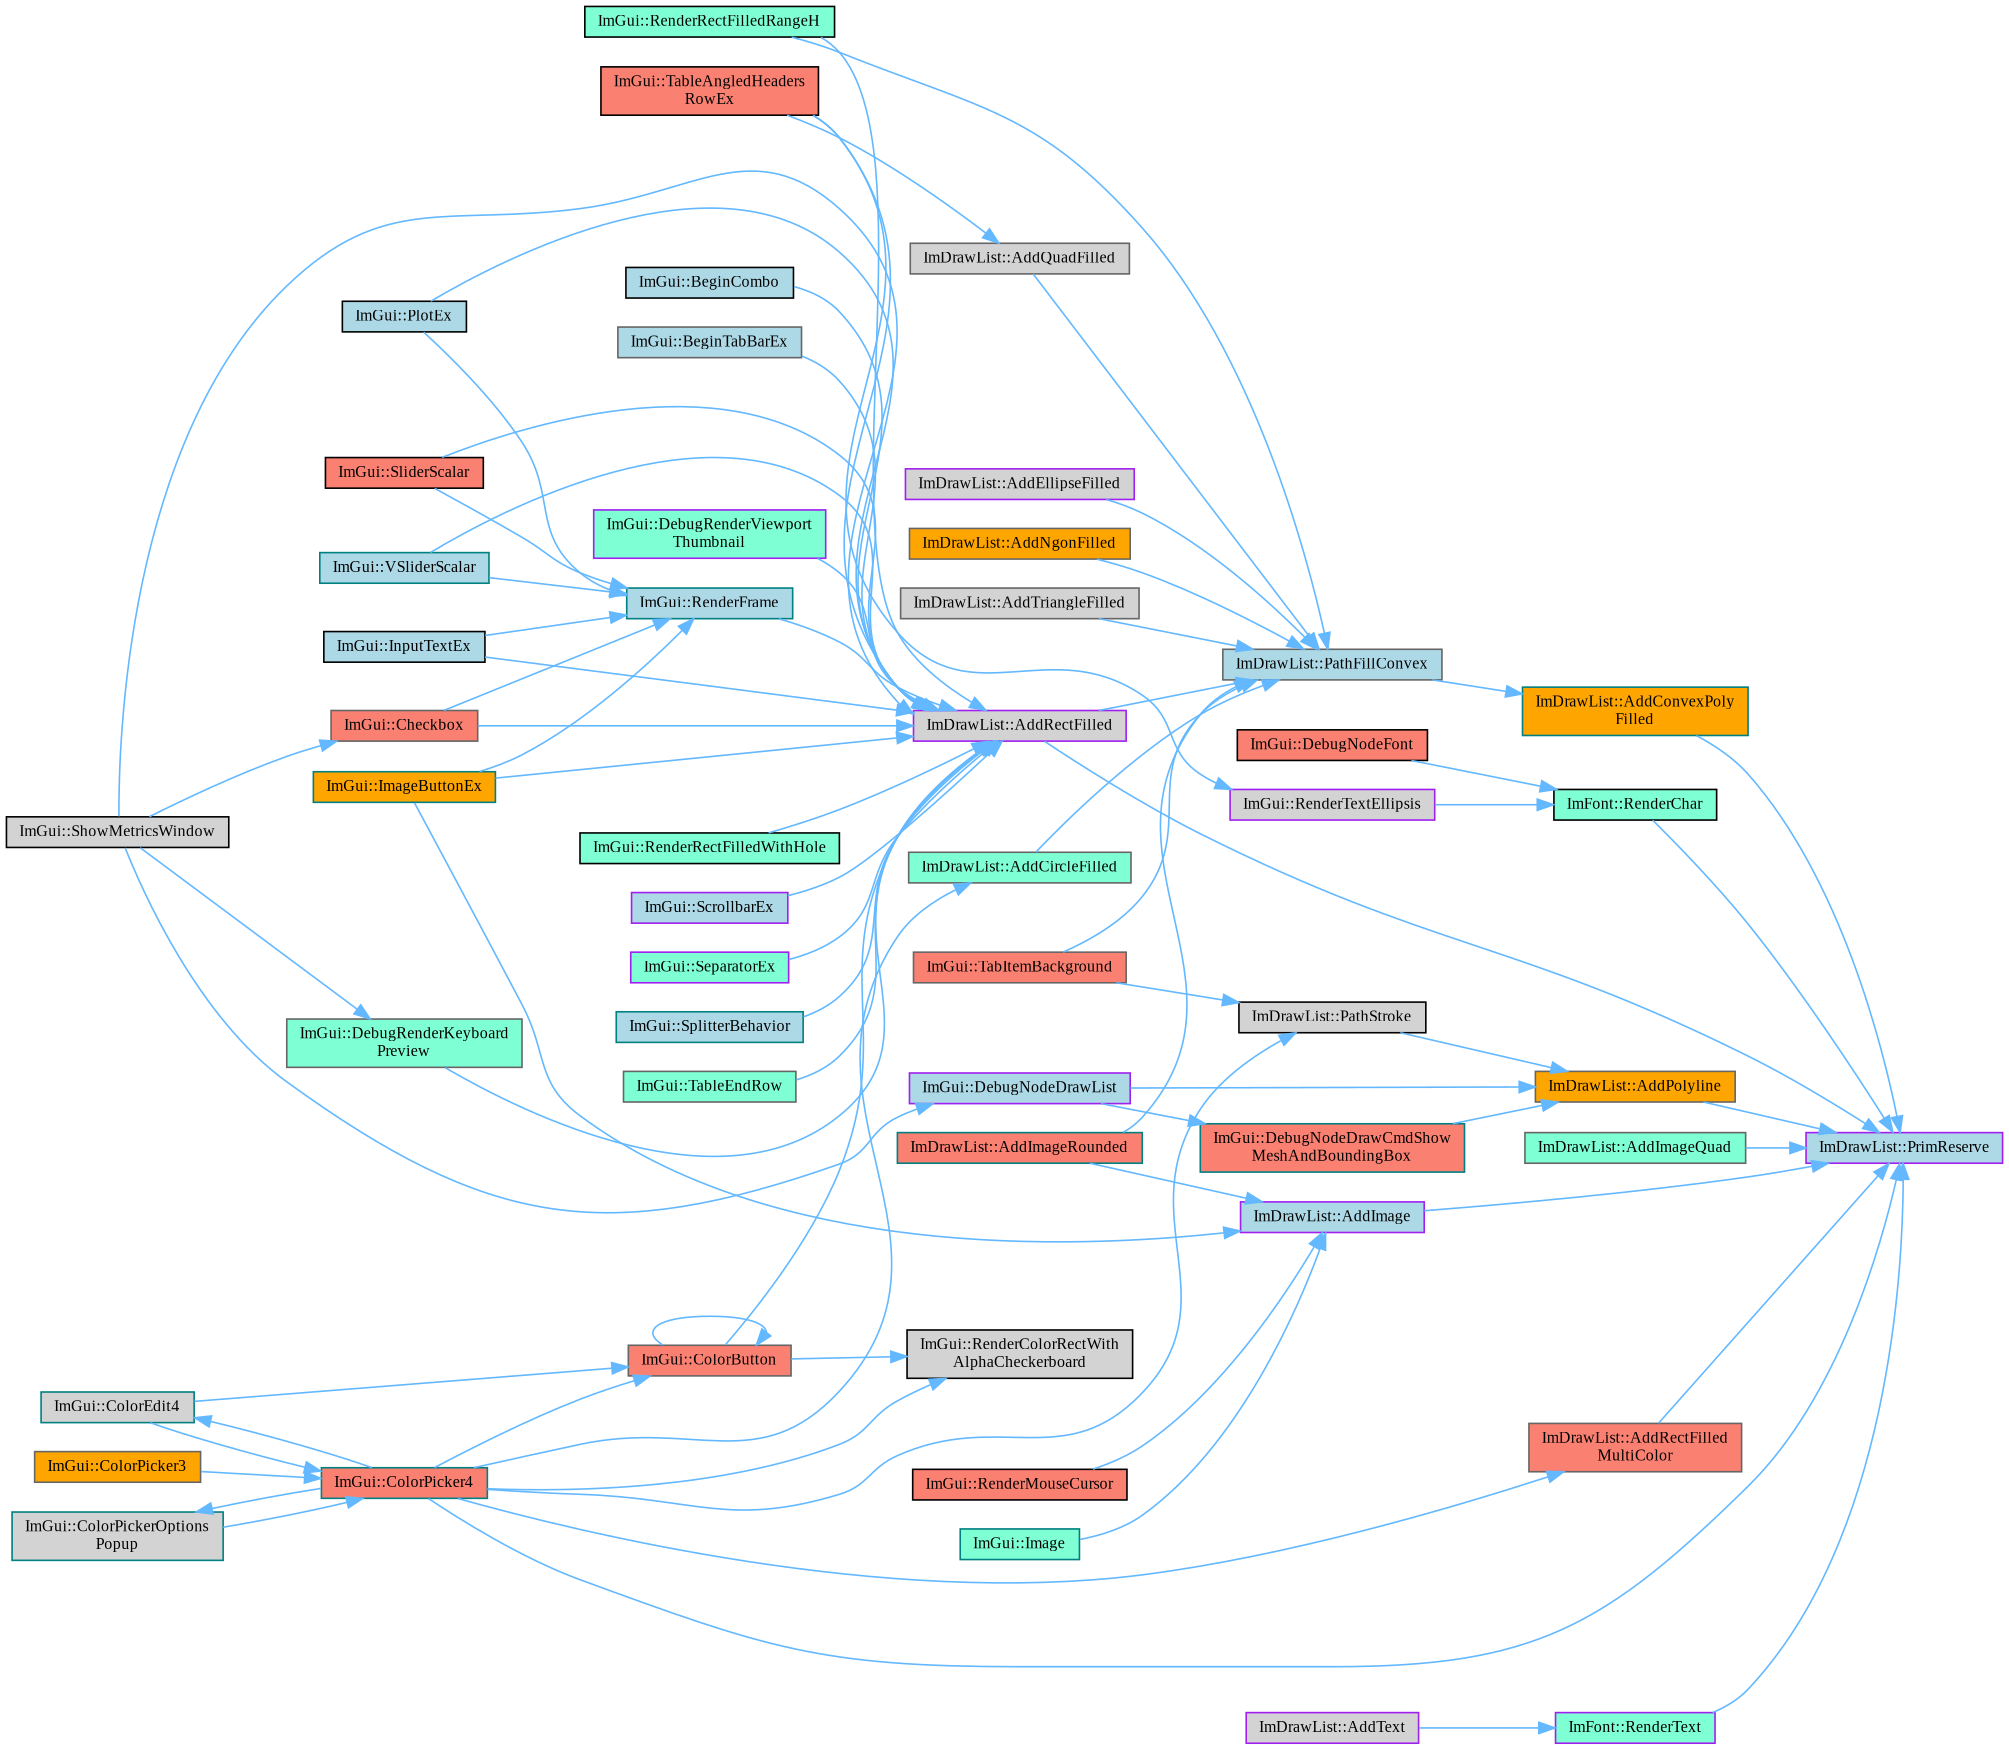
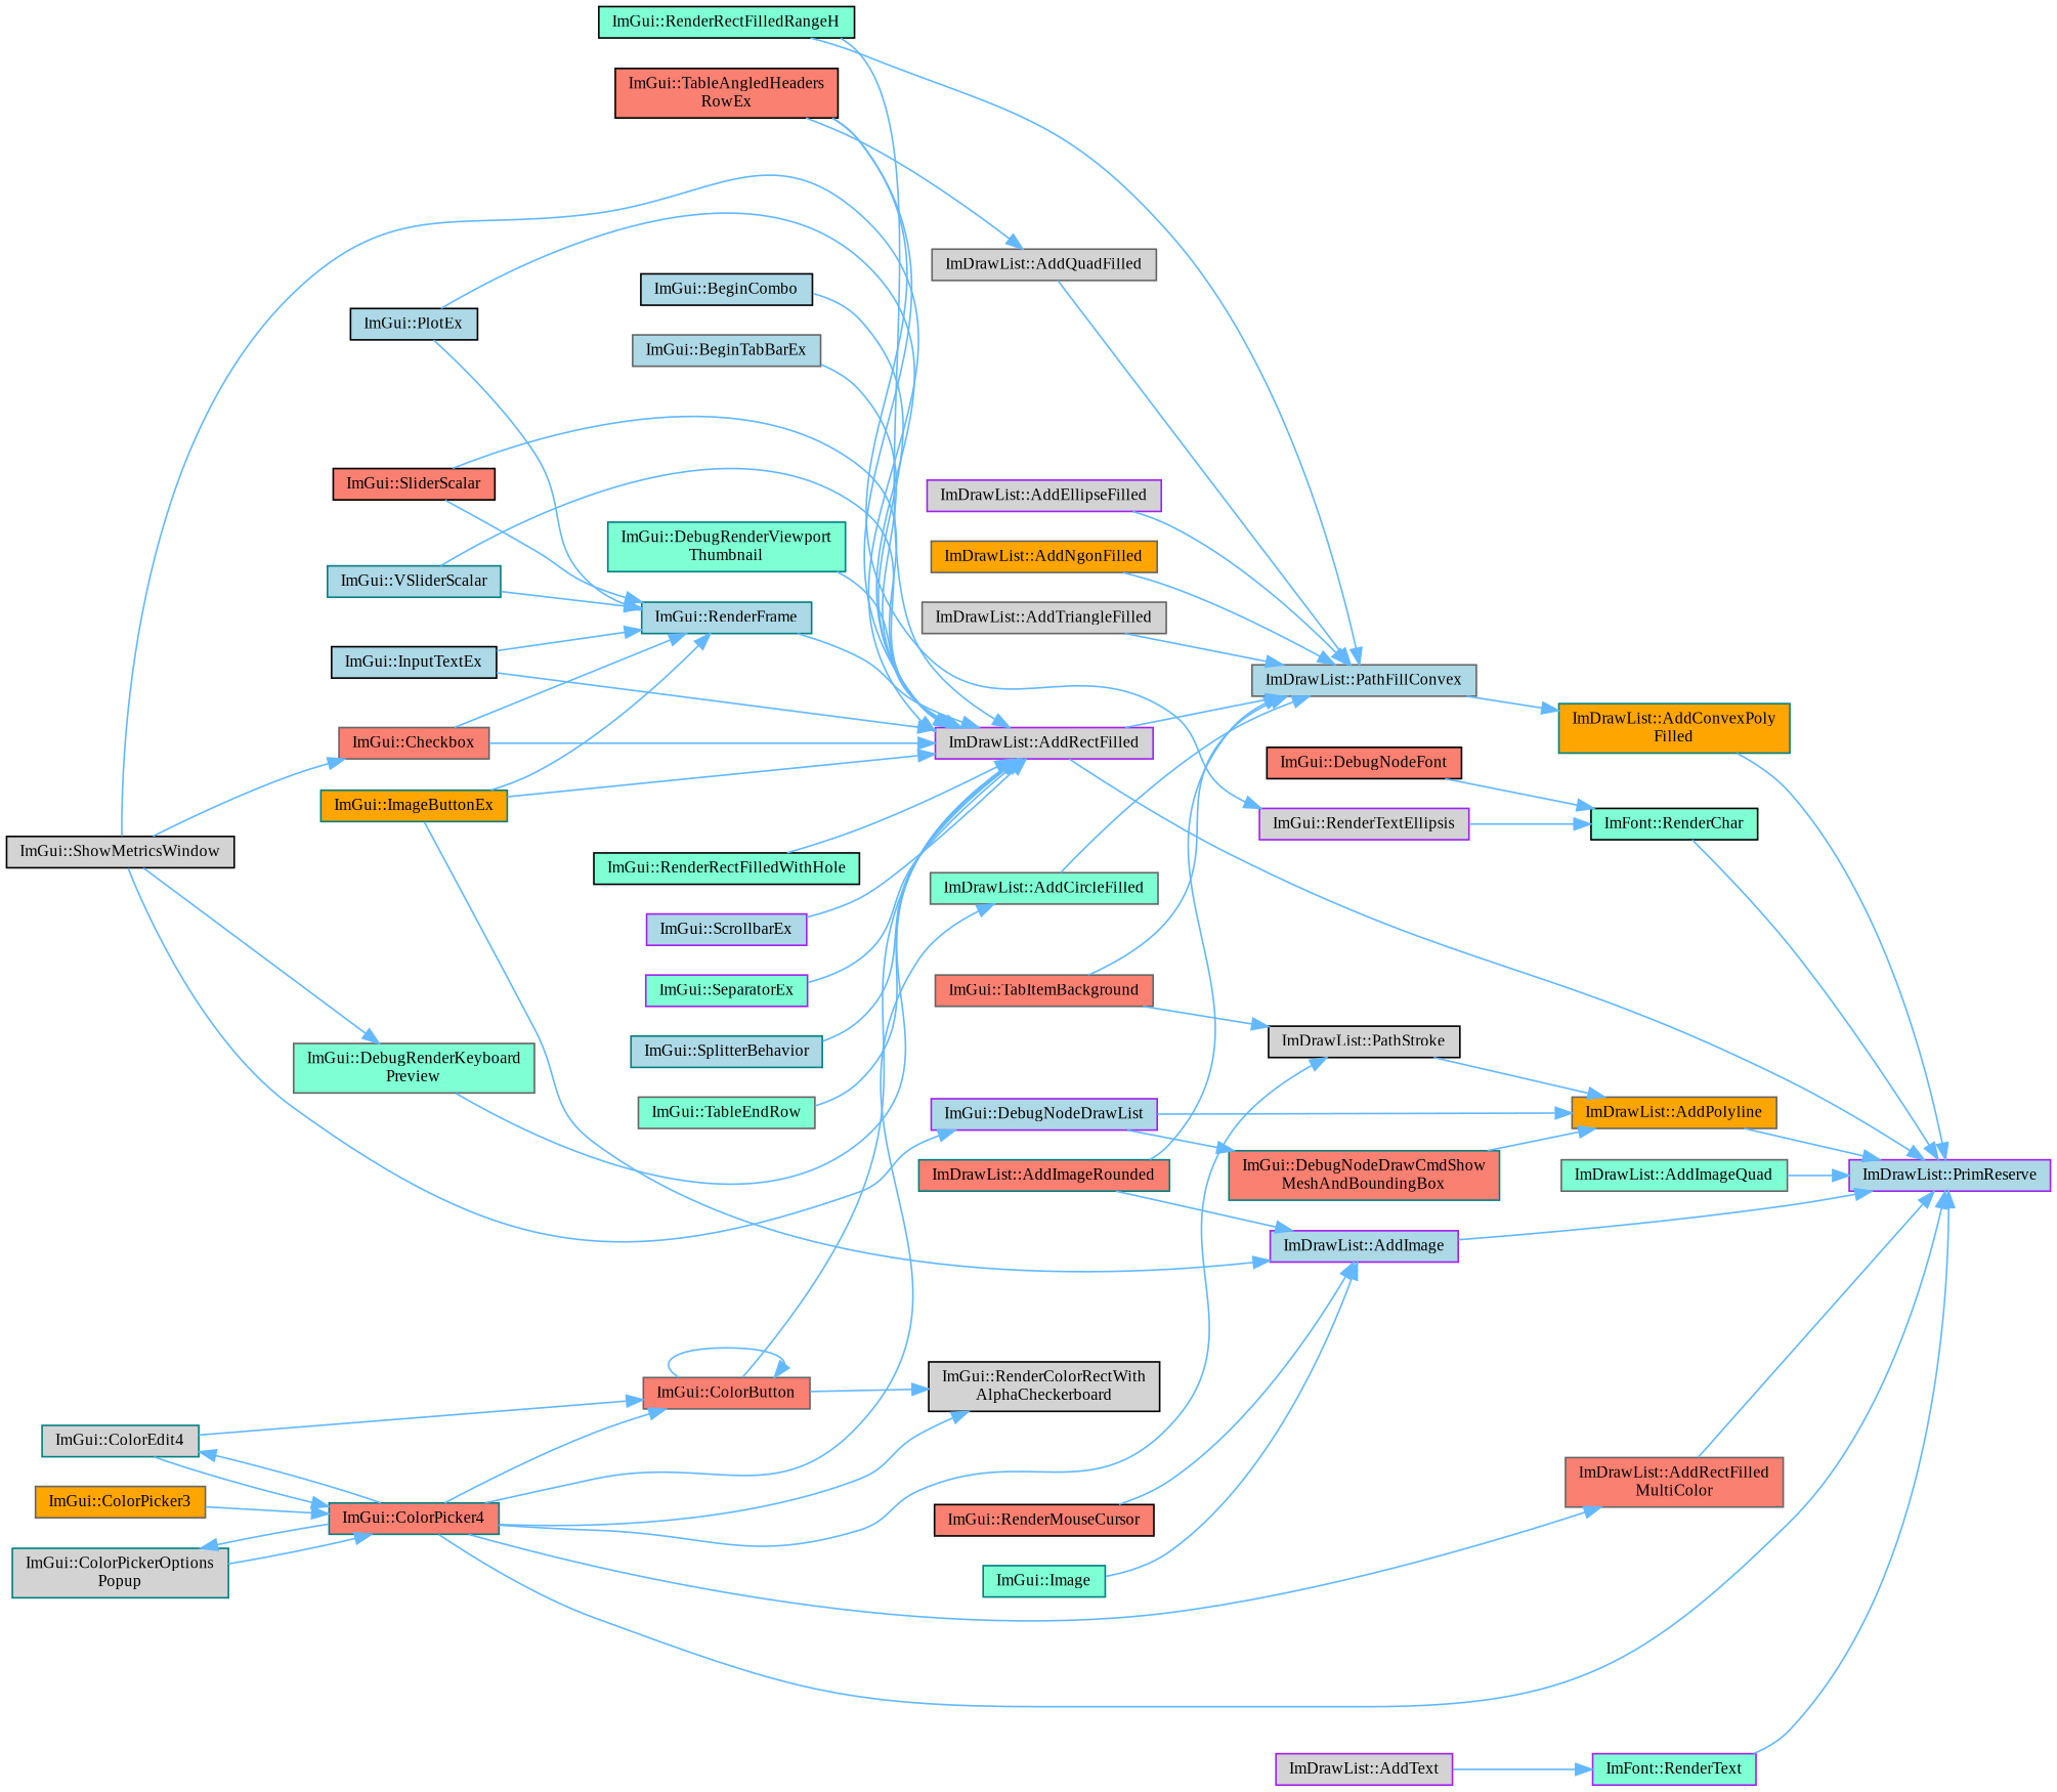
  digraph {
    fontname="Liberation Serif"
    rankdir=RL
    node [color=gray40 fillcolor=lightblue fontname="Liberation Serif" fontsize=10 shape=box style=filled]
    edge [color=steelblue1 dir=back fontname="Liberation Serif" fontsize=10 labelfontname=Helvetica labelfontsize=10 style=solid]
    n1 [color=purple fontcolor=black height=0.2 label="ImDrawList::PrimReserve" width=0.4]
    n2 [color=teal fillcolor=orange height=0.2 label="ImDrawList::AddConvexPoly\lFilled" width=0.4]
    n3 [color=teal fillcolor=salmon height=0.2 label="ImGui::ColorPicker4" width=0.4]
    n4 [color=purple fillcolor=lightgrey height=0.2 label="ImDrawList::AddRectFilled" width=0.4]
    n5 [color=purple height=0.2 label="ImDrawList::AddImage" width=0.4]
    n6 [fillcolor=aquamarine height=0.2 label="ImDrawList::AddImageQuad" width=0.4]
    n7 [fillcolor=orange height=0.2 label="ImDrawList::AddPolyline" width=0.4]
    n8 [fillcolor=salmon height=0.2 label="ImDrawList::AddRectFilled\lMultiColor" width=0.4]
    n9 [color=black fillcolor=aquamarine height=0.2 label="ImFont::RenderChar" width=0.4]
    n10 [color=purple fillcolor=aquamarine height=0.2 label="ImFont::RenderText" width=0.4]
    n11 [height=0.2 label="ImDrawList::PathFillConvex" width=0.4]
    n12 [color=teal fillcolor=lightgrey height=0.2 label="ImGui::ColorEdit4" width=0.4]
    n13 [fillcolor=orange height=0.2 label="ImGui::ColorPicker3" width=0.4]
    n14 [color=teal fillcolor=lightgrey height=0.2 label="ImGui::ColorPickerOptions\lPopup" width=0.4]
    n15 [color=black fillcolor=aquamarine height=0.2 label="ImGui::RenderRectFilledRangeH" width=0.4]
    n16 [color=black fillcolor=salmon height=0.2 label="ImGui::TableAngledHeaders\lRowEx" width=0.4]
    n17 [color=black height=0.2 label="ImGui::BeginCombo" width=0.4]
    n18 [height=0.2 label="ImGui::BeginTabBarEx" width=0.4]
    n19 [fillcolor=salmon height=0.2 label="ImGui::Checkbox" width=0.4]
    n20 [color=black fillcolor=lightgrey height=0.2 label="ImGui::ShowMetricsWindow" width=0.4]
    n21 [fillcolor=salmon height=0.2 label="ImGui::ColorButton" width=0.4]
    n22 [fillcolor=aquamarine height=0.2 label="ImGui::DebugRenderKeyboard\lPreview" width=0.4]
-   n23 [color=purple fillcolor=aquamarine height=0.2 label="ImGui::DebugRenderViewport\lThumbnail" width=0.4]
+   n23 [color=teal fillcolor=aquamarine height=0.2 label="ImGui::DebugRenderViewport\lThumbnail" width=0.4]
    n24 [color=teal fillcolor=orange height=0.2 label="ImGui::ImageButtonEx" width=0.4]
    n25 [color=black height=0.2 label="ImGui::InputTextEx" width=0.4]
    n26 [color=black height=0.2 label="ImGui::PlotEx" width=0.4]
    n27 [color=teal height=0.2 label="ImGui::RenderFrame" width=0.4]
    n28 [color=black fillcolor=salmon height=0.2 label="ImGui::SliderScalar" width=0.4]
    n29 [color=teal height=0.2 label="ImGui::VSliderScalar" width=0.4]
    n30 [color=black fillcolor=aquamarine height=0.2 label="ImGui::RenderRectFilledWithHole" width=0.4]
    n31 [color=purple height=0.2 label="ImGui::ScrollbarEx" width=0.4]
    n32 [color=purple fillcolor=aquamarine height=0.2 label="ImGui::SeparatorEx" width=0.4]
    n33 [color=teal height=0.2 label="ImGui::SplitterBehavior" width=0.4]
    n34 [fillcolor=aquamarine height=0.2 label="ImGui::TableEndRow" width=0.4]
    n35 [color=teal fillcolor=salmon height=0.2 label="ImDrawList::AddImageRounded" width=0.4]
    n36 [color=teal fillcolor=aquamarine height=0.2 label="ImGui::Image" width=0.4]
    n37 [color=black fillcolor=salmon height=0.2 label="ImGui::RenderMouseCursor" width=0.4]
    n38 [color=teal fillcolor=salmon height=0.2 label="ImGui::DebugNodeDrawCmdShow\lMeshAndBoundingBox" width=0.4]
    n39 [color=purple height=0.2 label="ImGui::DebugNodeDrawList" width=0.4]
    n40 [color=black fillcolor=lightgrey height=0.2 label="ImDrawList::PathStroke" width=0.4]
    n41 [color=black fillcolor=salmon height=0.2 label="ImGui::DebugNodeFont" width=0.4]
    n42 [color=purple fillcolor=lightgrey height=0.2 label="ImGui::RenderTextEllipsis" width=0.4]
    n43 [color=purple fillcolor=lightgrey height=0.2 label="ImDrawList::AddText" width=0.4]
    n44 [fillcolor=aquamarine height=0.2 label="ImDrawList::AddCircleFilled" width=0.4]
    n45 [color=purple fillcolor=lightgrey height=0.2 label="ImDrawList::AddEllipseFilled" width=0.4]
    n46 [fillcolor=orange height=0.2 label="ImDrawList::AddNgonFilled" width=0.4]
    n47 [fillcolor=lightgrey height=0.2 label="ImDrawList::AddQuadFilled" width=0.4]
    n48 [fillcolor=lightgrey height=0.2 label="ImDrawList::AddTriangleFilled" width=0.4]
    n49 [fillcolor=salmon height=0.2 label="ImGui::TabItemBackground" width=0.4]
    n50 [color=black fillcolor=lightgrey height=0.2 label="ImGui::RenderColorRectWith\lAlphaCheckerboard" width=0.4]
    n1 -> n2
    n1 -> n3
    n1 -> n4
    n1 -> n5
    n1 -> n6
    n1 -> n7
    n1 -> n8
    n1 -> n9
    n1 -> n10
    n2 -> n11
    n3 -> n12
    n3 -> n13
    n3 -> n14
    n4 -> n15
    n4 -> n16
    n4 -> n17
    n4 -> n18
    n4 -> n19
    n4 -> n20
    n4 -> n21
    n4 -> n22
    n4 -> n23
    n4 -> n24
    n4 -> n25
    n4 -> n26
    n4 -> n27
    n4 -> n28
    n4 -> n29
    n4 -> n30
    n4 -> n31
    n4 -> n32
    n4 -> n33
    n4 -> n34
    n5 -> n24
    n5 -> n35
    n5 -> n36
    n5 -> n37
    n7 -> n38
    n7 -> n39
    n7 -> n40
    n8 -> n3
    n9 -> n41
    n9 -> n42
    n10 -> n43
    n11 -> n4
    n11 -> n15
    n11 -> n35
    n11 -> n44
    n11 -> n45
    n11 -> n46
    n11 -> n47
    n11 -> n48
    n11 -> n49
    n12 -> n3
    n14 -> n3
    n19 -> n20
    n21 -> n3
    n21 -> n12
    n21 -> n21
    n22 -> n20
    n27 -> n19
    n27 -> n24
    n27 -> n25
    n27 -> n26
    n27 -> n28
    n27 -> n29
    n38 -> n39
    n39 -> n20
    n40 -> n3
    n40 -> n49
    n42 -> n16
    n44 -> n3
    n47 -> n16
    n50 -> n3
    n50 -> n21
  }
